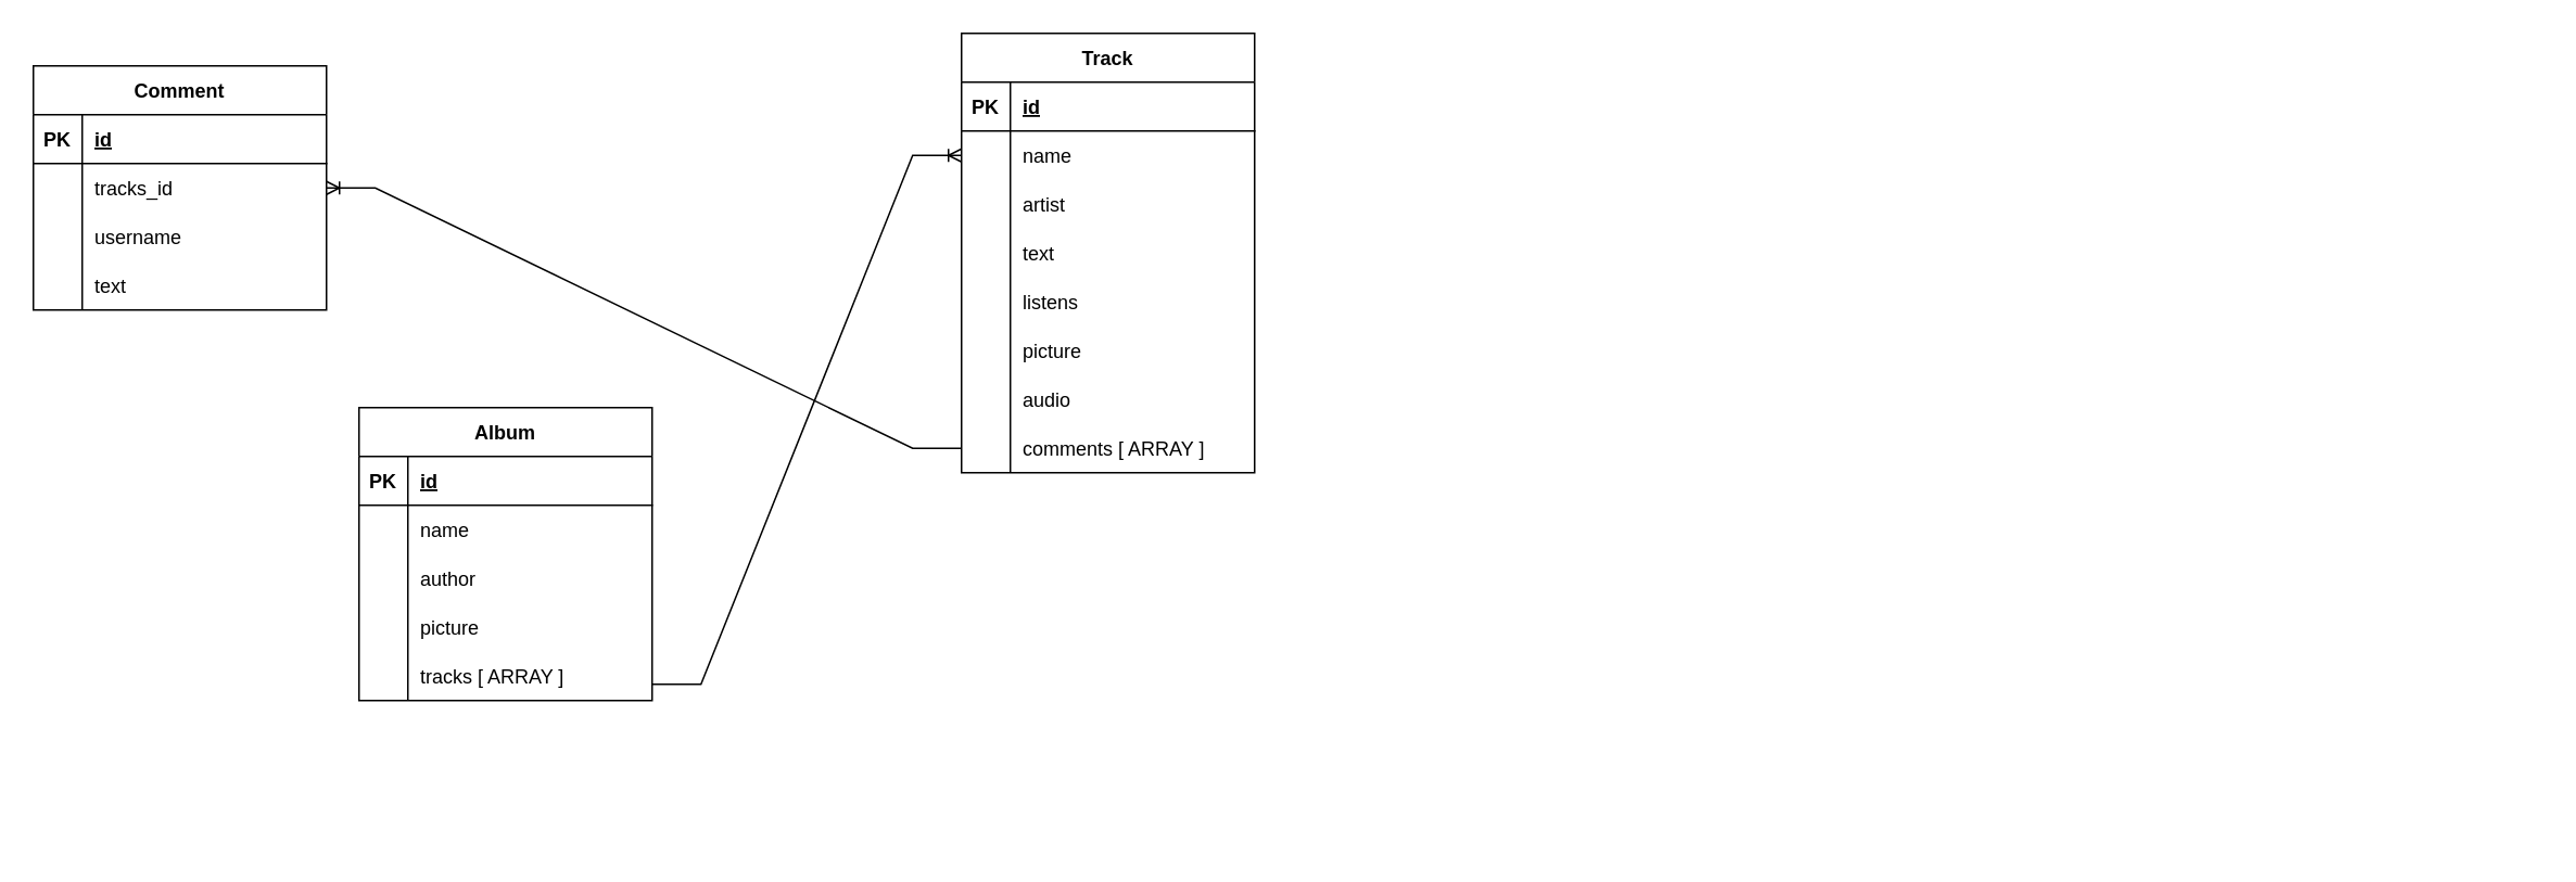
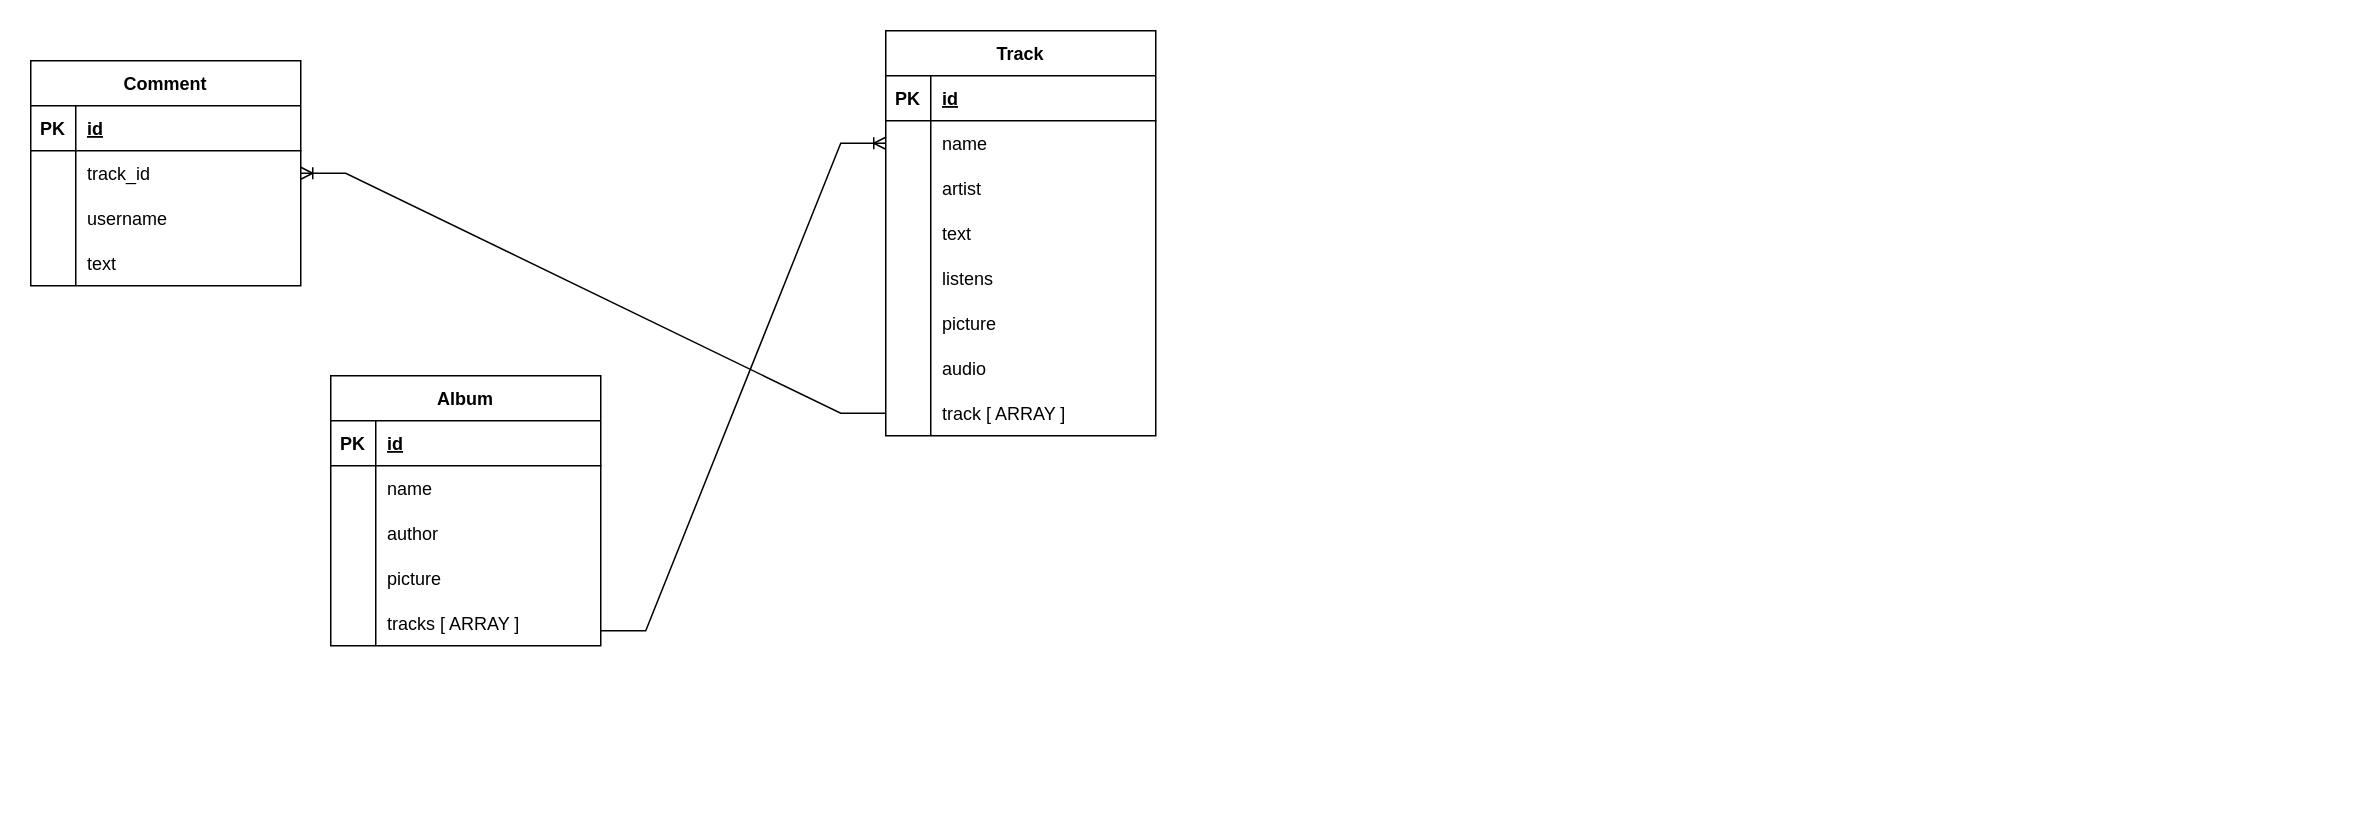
  <mxCell id="0" />
  <mxCell id="1" parent="0" />
  <mxCell id="2" value="Album" style="shape=table;startSize=30;container=1;collapsible=1;childLayout=tableLayout;fixedRows=1;rowLines=0;fontStyle=1;align=center;resizeLast=1;" vertex="1" parent="1"><mxGeometry x="220" y="250" width="180" height="180" as="geometry" /></mxCell>
  <mxCell id="3" value="" style="shape=tableRow;horizontal=0;startSize=0;swimlaneHead=0;swimlaneBody=0;fillColor=none;collapsible=0;dropTarget=0;points=[[0,0.5],[1,0.5]];portConstraint=eastwest;top=0;left=0;right=0;bottom=1;" vertex="1" parent="2"><mxGeometry y="30" width="180" height="30" as="geometry" /></mxCell>
  <mxCell id="4" value="PK" style="shape=partialRectangle;connectable=0;fillColor=none;top=0;left=0;bottom=0;right=0;fontStyle=1;overflow=hidden;" vertex="1" parent="3"><mxGeometry width="30" height="30" as="geometry"><mxRectangle width="30" height="30" as="alternateBounds" /></mxGeometry></mxCell>
  <mxCell id="5" value="id" style="shape=partialRectangle;connectable=0;fillColor=none;top=0;left=0;bottom=0;right=0;align=left;spacingLeft=6;fontStyle=5;overflow=hidden;" vertex="1" parent="3"><mxGeometry x="30" width="150" height="30" as="geometry"><mxRectangle width="150" height="30" as="alternateBounds" /></mxGeometry></mxCell>
  <mxCell id="6" value="" style="shape=tableRow;horizontal=0;startSize=0;swimlaneHead=0;swimlaneBody=0;fillColor=none;collapsible=0;dropTarget=0;points=[[0,0.5],[1,0.5]];portConstraint=eastwest;top=0;left=0;right=0;bottom=0;" vertex="1" parent="2"><mxGeometry y="60" width="180" height="30" as="geometry" /></mxCell>
  <mxCell id="7" value="" style="shape=partialRectangle;connectable=0;fillColor=none;top=0;left=0;bottom=0;right=0;editable=1;overflow=hidden;" vertex="1" parent="6"><mxGeometry width="30" height="30" as="geometry"><mxRectangle width="30" height="30" as="alternateBounds" /></mxGeometry></mxCell>
  <mxCell id="8" value="name" style="shape=partialRectangle;connectable=0;fillColor=none;top=0;left=0;bottom=0;right=0;align=left;spacingLeft=6;overflow=hidden;" vertex="1" parent="6"><mxGeometry x="30" width="150" height="30" as="geometry"><mxRectangle width="150" height="30" as="alternateBounds" /></mxGeometry></mxCell>
  <mxCell id="9" value="" style="shape=tableRow;horizontal=0;startSize=0;swimlaneHead=0;swimlaneBody=0;fillColor=none;collapsible=0;dropTarget=0;points=[[0,0.5],[1,0.5]];portConstraint=eastwest;top=0;left=0;right=0;bottom=0;" vertex="1" parent="2"><mxGeometry y="90" width="180" height="30" as="geometry" /></mxCell>
  <mxCell id="10" value="" style="shape=partialRectangle;connectable=0;fillColor=none;top=0;left=0;bottom=0;right=0;editable=1;overflow=hidden;" vertex="1" parent="9"><mxGeometry width="30" height="30" as="geometry"><mxRectangle width="30" height="30" as="alternateBounds" /></mxGeometry></mxCell>
  <mxCell id="11" value="author" style="shape=partialRectangle;connectable=0;fillColor=none;top=0;left=0;bottom=0;right=0;align=left;spacingLeft=6;overflow=hidden;" vertex="1" parent="9"><mxGeometry x="30" width="150" height="30" as="geometry"><mxRectangle width="150" height="30" as="alternateBounds" /></mxGeometry></mxCell>
  <mxCell id="12" value="" style="shape=tableRow;horizontal=0;startSize=0;swimlaneHead=0;swimlaneBody=0;fillColor=none;collapsible=0;dropTarget=0;points=[[0,0.5],[1,0.5]];portConstraint=eastwest;top=0;left=0;right=0;bottom=0;" vertex="1" parent="2"><mxGeometry y="120" width="180" height="30" as="geometry" /></mxCell>
  <mxCell id="13" value="" style="shape=partialRectangle;connectable=0;fillColor=none;top=0;left=0;bottom=0;right=0;editable=1;overflow=hidden;" vertex="1" parent="12"><mxGeometry width="30" height="30" as="geometry"><mxRectangle width="30" height="30" as="alternateBounds" /></mxGeometry></mxCell>
  <mxCell id="14" value="picture" style="shape=partialRectangle;connectable=0;fillColor=none;top=0;left=0;bottom=0;right=0;align=left;spacingLeft=6;overflow=hidden;" vertex="1" parent="12"><mxGeometry x="30" width="150" height="30" as="geometry"><mxRectangle width="150" height="30" as="alternateBounds" /></mxGeometry></mxCell>
  <mxCell id="15" style="shape=tableRow;horizontal=0;startSize=0;swimlaneHead=0;swimlaneBody=0;fillColor=none;collapsible=0;dropTarget=0;points=[[0,0.5],[1,0.5]];portConstraint=eastwest;top=0;left=0;right=0;bottom=0;" vertex="1" parent="2"><mxGeometry y="150" width="180" height="30" as="geometry" /></mxCell>
  <mxCell id="16" style="shape=partialRectangle;connectable=0;fillColor=none;top=0;left=0;bottom=0;right=0;editable=1;overflow=hidden;" vertex="1" parent="15"><mxGeometry width="30" height="30" as="geometry"><mxRectangle width="30" height="30" as="alternateBounds" /></mxGeometry></mxCell>
  <mxCell id="17" value="tracks [ ARRAY ]" style="shape=partialRectangle;connectable=0;fillColor=none;top=0;left=0;bottom=0;right=0;align=left;spacingLeft=6;overflow=hidden;" vertex="1" parent="15"><mxGeometry x="30" width="150" height="30" as="geometry"><mxRectangle width="150" height="30" as="alternateBounds" /></mxGeometry></mxCell>
  <mxCell id="18" value="Comment" style="shape=table;startSize=30;container=1;collapsible=1;childLayout=tableLayout;fixedRows=1;rowLines=0;fontStyle=1;align=center;resizeLast=1;" vertex="1" parent="1"><mxGeometry x="20" y="40" width="180" height="150" as="geometry" /></mxCell>
  <mxCell id="19" value="" style="shape=tableRow;horizontal=0;startSize=0;swimlaneHead=0;swimlaneBody=0;fillColor=none;collapsible=0;dropTarget=0;points=[[0,0.5],[1,0.5]];portConstraint=eastwest;top=0;left=0;right=0;bottom=1;" vertex="1" parent="18"><mxGeometry y="30" width="180" height="30" as="geometry" /></mxCell>
  <mxCell id="20" value="PK" style="shape=partialRectangle;connectable=0;fillColor=none;top=0;left=0;bottom=0;right=0;fontStyle=1;overflow=hidden;" vertex="1" parent="19"><mxGeometry width="30" height="30" as="geometry"><mxRectangle width="30" height="30" as="alternateBounds" /></mxGeometry></mxCell>
  <mxCell id="21" value="id" style="shape=partialRectangle;connectable=0;fillColor=none;top=0;left=0;bottom=0;right=0;align=left;spacingLeft=6;fontStyle=5;overflow=hidden;" vertex="1" parent="19"><mxGeometry x="30" width="150" height="30" as="geometry"><mxRectangle width="150" height="30" as="alternateBounds" /></mxGeometry></mxCell>
  <mxCell id="22" value="" style="shape=tableRow;horizontal=0;startSize=0;swimlaneHead=0;swimlaneBody=0;fillColor=none;collapsible=0;dropTarget=0;points=[[0,0.5],[1,0.5]];portConstraint=eastwest;top=0;left=0;right=0;bottom=0;" vertex="1" parent="18"><mxGeometry y="60" width="180" height="30" as="geometry" /></mxCell>
  <mxCell id="23" value="" style="shape=partialRectangle;connectable=0;fillColor=none;top=0;left=0;bottom=0;right=0;editable=1;overflow=hidden;" vertex="1" parent="22"><mxGeometry width="30" height="30" as="geometry"><mxRectangle width="30" height="30" as="alternateBounds" /></mxGeometry></mxCell>
- <mxCell id="24" value="tracks_id" style="shape=partialRectangle;connectable=0;fillColor=none;top=0;left=0;bottom=0;right=0;align=left;spacingLeft=6;overflow=hidden;" vertex="1" parent="22"><mxGeometry x="30" width="150" height="30" as="geometry"><mxRectangle width="150" height="30" as="alternateBounds" /></mxGeometry></mxCell>
+ <mxCell id="24" value="track_id" style="shape=partialRectangle;connectable=0;fillColor=none;top=0;left=0;bottom=0;right=0;align=left;spacingLeft=6;overflow=hidden;" vertex="1" parent="22"><mxGeometry x="30" width="150" height="30" as="geometry"><mxRectangle width="150" height="30" as="alternateBounds" /></mxGeometry></mxCell>
  <mxCell id="25" value="" style="shape=tableRow;horizontal=0;startSize=0;swimlaneHead=0;swimlaneBody=0;fillColor=none;collapsible=0;dropTarget=0;points=[[0,0.5],[1,0.5]];portConstraint=eastwest;top=0;left=0;right=0;bottom=0;" vertex="1" parent="18"><mxGeometry y="90" width="180" height="30" as="geometry" /></mxCell>
  <mxCell id="26" value="" style="shape=partialRectangle;connectable=0;fillColor=none;top=0;left=0;bottom=0;right=0;editable=1;overflow=hidden;" vertex="1" parent="25"><mxGeometry width="30" height="30" as="geometry"><mxRectangle width="30" height="30" as="alternateBounds" /></mxGeometry></mxCell>
  <mxCell id="27" value="username" style="shape=partialRectangle;connectable=0;fillColor=none;top=0;left=0;bottom=0;right=0;align=left;spacingLeft=6;overflow=hidden;" vertex="1" parent="25"><mxGeometry x="30" width="150" height="30" as="geometry"><mxRectangle width="150" height="30" as="alternateBounds" /></mxGeometry></mxCell>
  <mxCell id="28" value="" style="shape=tableRow;horizontal=0;startSize=0;swimlaneHead=0;swimlaneBody=0;fillColor=none;collapsible=0;dropTarget=0;points=[[0,0.5],[1,0.5]];portConstraint=eastwest;top=0;left=0;right=0;bottom=0;" vertex="1" parent="18"><mxGeometry y="120" width="180" height="30" as="geometry" /></mxCell>
  <mxCell id="29" value="" style="shape=partialRectangle;connectable=0;fillColor=none;top=0;left=0;bottom=0;right=0;editable=1;overflow=hidden;" vertex="1" parent="28"><mxGeometry width="30" height="30" as="geometry"><mxRectangle width="30" height="30" as="alternateBounds" /></mxGeometry></mxCell>
  <mxCell id="30" value="text" style="shape=partialRectangle;connectable=0;fillColor=none;top=0;left=0;bottom=0;right=0;align=left;spacingLeft=6;overflow=hidden;" vertex="1" parent="28"><mxGeometry x="30" width="150" height="30" as="geometry"><mxRectangle width="150" height="30" as="alternateBounds" /></mxGeometry></mxCell>
  <mxCell id="31" value="Track" style="shape=table;startSize=30;container=1;collapsible=1;childLayout=tableLayout;fixedRows=1;rowLines=0;fontStyle=1;align=center;resizeLast=1;" vertex="1" parent="1"><mxGeometry x="590" y="20" width="180" height="270" as="geometry"><mxRectangle x="790" y="140" width="70" height="30" as="alternateBounds" /></mxGeometry></mxCell>
  <mxCell id="32" value="" style="shape=tableRow;horizontal=0;startSize=0;swimlaneHead=0;swimlaneBody=0;fillColor=none;collapsible=0;dropTarget=0;points=[[0,0.5],[1,0.5]];portConstraint=eastwest;top=0;left=0;right=0;bottom=1;" vertex="1" parent="31"><mxGeometry y="30" width="180" height="30" as="geometry" /></mxCell>
  <mxCell id="33" value="PK" style="shape=partialRectangle;connectable=0;fillColor=none;top=0;left=0;bottom=0;right=0;fontStyle=1;overflow=hidden;" vertex="1" parent="32"><mxGeometry width="30" height="30" as="geometry"><mxRectangle width="30" height="30" as="alternateBounds" /></mxGeometry></mxCell>
  <mxCell id="34" value="id" style="shape=partialRectangle;connectable=0;fillColor=none;top=0;left=0;bottom=0;right=0;align=left;spacingLeft=6;fontStyle=5;overflow=hidden;" vertex="1" parent="32"><mxGeometry x="30" width="150" height="30" as="geometry"><mxRectangle width="150" height="30" as="alternateBounds" /></mxGeometry></mxCell>
  <mxCell id="35" value="" style="shape=tableRow;horizontal=0;startSize=0;swimlaneHead=0;swimlaneBody=0;fillColor=none;collapsible=0;dropTarget=0;points=[[0,0.5],[1,0.5]];portConstraint=eastwest;top=0;left=0;right=0;bottom=0;" vertex="1" parent="31"><mxGeometry y="60" width="180" height="30" as="geometry" /></mxCell>
  <mxCell id="36" value="" style="shape=partialRectangle;connectable=0;fillColor=none;top=0;left=0;bottom=0;right=0;editable=1;overflow=hidden;" vertex="1" parent="35"><mxGeometry width="30" height="30" as="geometry"><mxRectangle width="30" height="30" as="alternateBounds" /></mxGeometry></mxCell>
  <mxCell id="37" value="name" style="shape=partialRectangle;connectable=0;fillColor=none;top=0;left=0;bottom=0;right=0;align=left;spacingLeft=6;overflow=hidden;" vertex="1" parent="35"><mxGeometry x="30" width="150" height="30" as="geometry"><mxRectangle width="150" height="30" as="alternateBounds" /></mxGeometry></mxCell>
  <mxCell id="38" value="" style="shape=tableRow;horizontal=0;startSize=0;swimlaneHead=0;swimlaneBody=0;fillColor=none;collapsible=0;dropTarget=0;points=[[0,0.5],[1,0.5]];portConstraint=eastwest;top=0;left=0;right=0;bottom=0;" vertex="1" parent="31"><mxGeometry y="90" width="180" height="30" as="geometry" /></mxCell>
  <mxCell id="39" value="" style="shape=partialRectangle;connectable=0;fillColor=none;top=0;left=0;bottom=0;right=0;editable=1;overflow=hidden;" vertex="1" parent="38"><mxGeometry width="30" height="30" as="geometry"><mxRectangle width="30" height="30" as="alternateBounds" /></mxGeometry></mxCell>
  <mxCell id="40" value="artist" style="shape=partialRectangle;connectable=0;fillColor=none;top=0;left=0;bottom=0;right=0;align=left;spacingLeft=6;overflow=hidden;" vertex="1" parent="38"><mxGeometry x="30" width="150" height="30" as="geometry"><mxRectangle width="150" height="30" as="alternateBounds" /></mxGeometry></mxCell>
  <mxCell id="41" value="" style="shape=tableRow;horizontal=0;startSize=0;swimlaneHead=0;swimlaneBody=0;fillColor=none;collapsible=0;dropTarget=0;points=[[0,0.5],[1,0.5]];portConstraint=eastwest;top=0;left=0;right=0;bottom=0;" vertex="1" parent="31"><mxGeometry y="120" width="180" height="30" as="geometry" /></mxCell>
  <mxCell id="42" value="" style="shape=partialRectangle;connectable=0;fillColor=none;top=0;left=0;bottom=0;right=0;editable=1;overflow=hidden;" vertex="1" parent="41"><mxGeometry width="30" height="30" as="geometry"><mxRectangle width="30" height="30" as="alternateBounds" /></mxGeometry></mxCell>
  <mxCell id="43" value="text" style="shape=partialRectangle;connectable=0;fillColor=none;top=0;left=0;bottom=0;right=0;align=left;spacingLeft=6;overflow=hidden;" vertex="1" parent="41"><mxGeometry x="30" width="150" height="30" as="geometry"><mxRectangle width="150" height="30" as="alternateBounds" /></mxGeometry></mxCell>
  <mxCell id="44" style="shape=tableRow;horizontal=0;startSize=0;swimlaneHead=0;swimlaneBody=0;fillColor=none;collapsible=0;dropTarget=0;points=[[0,0.5],[1,0.5]];portConstraint=eastwest;top=0;left=0;right=0;bottom=0;" vertex="1" parent="31"><mxGeometry y="150" width="180" height="30" as="geometry" /></mxCell>
  <mxCell id="45" style="shape=partialRectangle;connectable=0;fillColor=none;top=0;left=0;bottom=0;right=0;editable=1;overflow=hidden;" vertex="1" parent="44"><mxGeometry width="30" height="30" as="geometry"><mxRectangle width="30" height="30" as="alternateBounds" /></mxGeometry></mxCell>
  <mxCell id="46" value="listens" style="shape=partialRectangle;connectable=0;fillColor=none;top=0;left=0;bottom=0;right=0;align=left;spacingLeft=6;overflow=hidden;" vertex="1" parent="44"><mxGeometry x="30" width="150" height="30" as="geometry"><mxRectangle width="150" height="30" as="alternateBounds" /></mxGeometry></mxCell>
  <mxCell id="47" style="shape=tableRow;horizontal=0;startSize=0;swimlaneHead=0;swimlaneBody=0;fillColor=none;collapsible=0;dropTarget=0;points=[[0,0.5],[1,0.5]];portConstraint=eastwest;top=0;left=0;right=0;bottom=0;" vertex="1" parent="31"><mxGeometry y="180" width="180" height="30" as="geometry" /></mxCell>
  <mxCell id="48" style="shape=partialRectangle;connectable=0;fillColor=none;top=0;left=0;bottom=0;right=0;editable=1;overflow=hidden;" vertex="1" parent="47"><mxGeometry width="30" height="30" as="geometry"><mxRectangle width="30" height="30" as="alternateBounds" /></mxGeometry></mxCell>
  <mxCell id="49" value="picture" style="shape=partialRectangle;connectable=0;fillColor=none;top=0;left=0;bottom=0;right=0;align=left;spacingLeft=6;overflow=hidden;" vertex="1" parent="47"><mxGeometry x="30" width="150" height="30" as="geometry"><mxRectangle width="150" height="30" as="alternateBounds" /></mxGeometry></mxCell>
  <mxCell id="50" style="shape=tableRow;horizontal=0;startSize=0;swimlaneHead=0;swimlaneBody=0;fillColor=none;collapsible=0;dropTarget=0;points=[[0,0.5],[1,0.5]];portConstraint=eastwest;top=0;left=0;right=0;bottom=0;" vertex="1" parent="31"><mxGeometry y="210" width="180" height="30" as="geometry" /></mxCell>
  <mxCell id="51" style="shape=partialRectangle;connectable=0;fillColor=none;top=0;left=0;bottom=0;right=0;editable=1;overflow=hidden;" vertex="1" parent="50"><mxGeometry width="30" height="30" as="geometry"><mxRectangle width="30" height="30" as="alternateBounds" /></mxGeometry></mxCell>
  <mxCell id="52" value="audio" style="shape=partialRectangle;connectable=0;fillColor=none;top=0;left=0;bottom=0;right=0;align=left;spacingLeft=6;overflow=hidden;" vertex="1" parent="50"><mxGeometry x="30" width="150" height="30" as="geometry"><mxRectangle width="150" height="30" as="alternateBounds" /></mxGeometry></mxCell>
  <mxCell id="53" style="shape=tableRow;horizontal=0;startSize=0;swimlaneHead=0;swimlaneBody=0;fillColor=none;collapsible=0;dropTarget=0;points=[[0,0.5],[1,0.5]];portConstraint=eastwest;top=0;left=0;right=0;bottom=0;" vertex="1" parent="31"><mxGeometry y="240" width="180" height="30" as="geometry" /></mxCell>
  <mxCell id="54" style="shape=partialRectangle;connectable=0;fillColor=none;top=0;left=0;bottom=0;right=0;editable=1;overflow=hidden;" vertex="1" parent="53"><mxGeometry width="30" height="30" as="geometry"><mxRectangle width="30" height="30" as="alternateBounds" /></mxGeometry></mxCell>
- <mxCell id="55" value="comments [ ARRAY ]" style="shape=partialRectangle;connectable=0;fillColor=none;top=0;left=0;bottom=0;right=0;align=left;spacingLeft=6;overflow=hidden;" vertex="1" parent="53"><mxGeometry x="30" width="150" height="30" as="geometry"><mxRectangle width="150" height="30" as="alternateBounds" /></mxGeometry></mxCell>
+ <mxCell id="55" value="track [ ARRAY ]" style="shape=partialRectangle;connectable=0;fillColor=none;top=0;left=0;bottom=0;right=0;align=left;spacingLeft=6;overflow=hidden;" vertex="1" parent="53"><mxGeometry x="30" width="150" height="30" as="geometry"><mxRectangle width="150" height="30" as="alternateBounds" /></mxGeometry></mxCell>
  <mxCell id="56" value="" style="shape=tableRow;horizontal=0;startSize=0;swimlaneHead=0;swimlaneBody=0;fillColor=none;collapsible=0;dropTarget=0;points=[[0,0.5],[1,0.5]];portConstraint=eastwest;top=0;left=0;right=0;bottom=0;" vertex="1" parent="1"><mxGeometry x="620" y="180" width="180" height="30" as="geometry" /></mxCell>
  <mxCell id="57" value="" style="shape=partialRectangle;connectable=0;fillColor=none;top=0;left=0;bottom=0;right=0;editable=1;overflow=hidden;" vertex="1" parent="56"><mxGeometry x="910" y="310" width="30" height="30" as="geometry"><mxRectangle width="30" height="30" as="alternateBounds" /></mxGeometry></mxCell>
  <mxCell id="58" value="" style="edgeStyle=entityRelationEdgeStyle;fontSize=12;html=1;endArrow=ERoneToMany;rounded=0;entryX=0;entryY=0.5;entryDx=0;entryDy=0;" edge="1" parent="1" target="35"><mxGeometry width="100" height="100" relative="1" as="geometry"><mxPoint x="400" y="420" as="sourcePoint" /><mxPoint x="500" y="320" as="targetPoint" /></mxGeometry></mxCell>
  <mxCell id="59" value="" style="edgeStyle=entityRelationEdgeStyle;fontSize=12;html=1;endArrow=ERoneToMany;rounded=0;entryX=1;entryY=0.5;entryDx=0;entryDy=0;exitX=0;exitY=0.5;exitDx=0;exitDy=0;" edge="1" parent="1" source="53" target="22"><mxGeometry width="100" height="100" relative="1" as="geometry"><mxPoint x="340" y="360" as="sourcePoint" /><mxPoint x="440" y="260" as="targetPoint" /></mxGeometry></mxCell>
